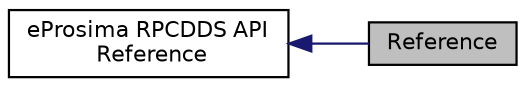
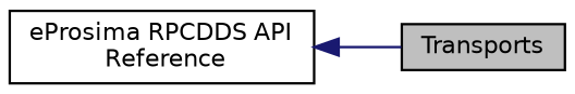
  digraph {
    rankdir=LR
    node [color=black fontname=Helvetica fontsize=10 shape=record style=filled]
    n1 [fillcolor=white height=0.2 label="eProsima RPCDDS API\l Reference" width=0.4]
-   n2 [fillcolor=grey75 fontcolor=black height=0.2 label=Reference width=0.4]
+   n2 [fillcolor=grey75 fontcolor=black height=0.2 label=Transports width=0.4]
    n1 -> n2 [color=midnightblue dir=back fontname=Helvetica fontsize=10 labelfontname=Helvetica labelfontsize=10 shape=plaintext style=solid]
  }
